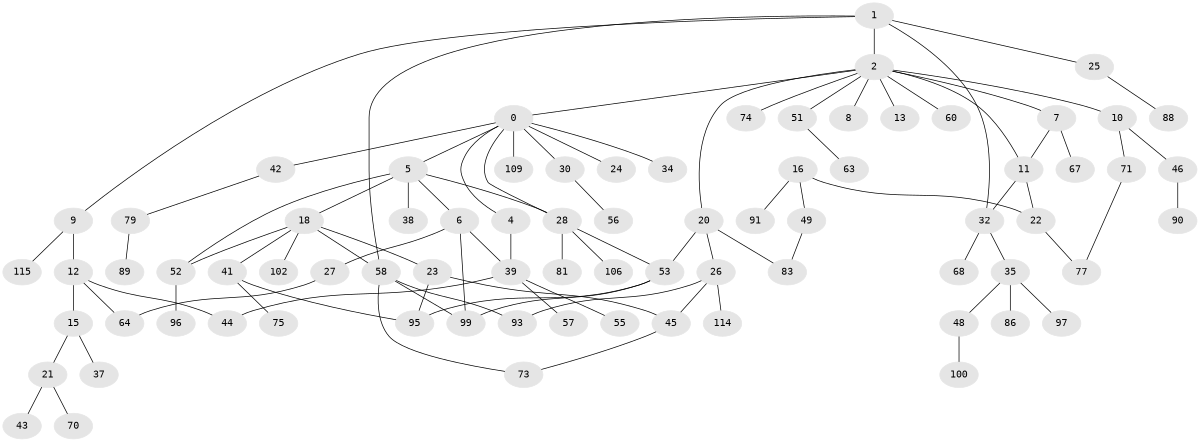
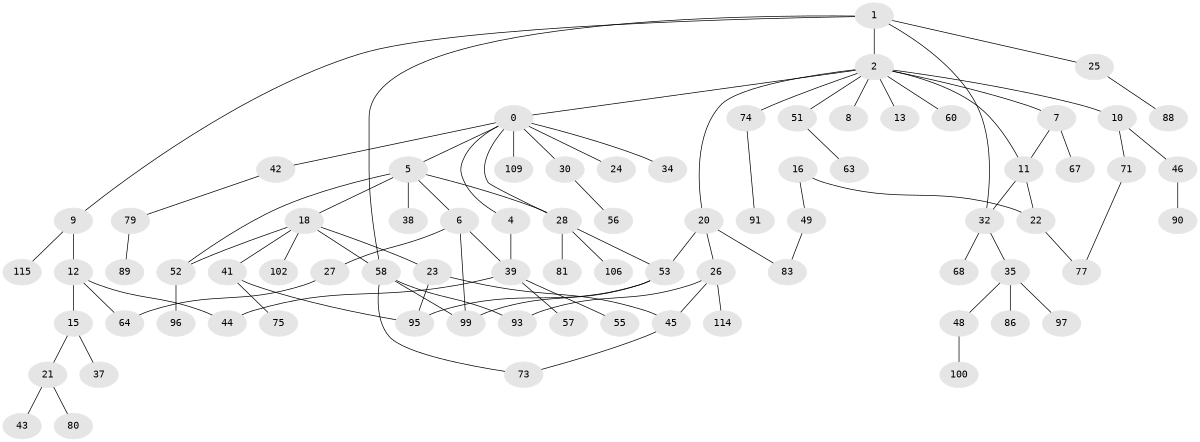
  graph {
    fontname="DejaVu Sans Mono"
    node [color=gray90 fontname="DejaVu Sans Mono" style=filled]
    edge [fontname="DejaVu Sans Mono"]
    1 [super="+105"]
    2 [super="+50"]
    9 [super="+36"]
    25 [super="+87"]
    32 [super="+66"]
    58 [super="+59"]
    n7 [label=0 super="+103"]
    7 [super="+82"]
    8 [super="+104"]
    10 [super="+19"]
    11 [super="+31"]
    13
    20 [super="+70"]
    51
    60
    74
    12 [super="+14"]
    115
    88
    35 [super="+94"]
    68
    99 [super="+108"]
    93
    73
    4
    5 [super="+17"]
    24
    28 [super="+29"]
    30 [super="+54"]
    34
    42 [super="+76"]
    109
    67 [super="+111"]
    46
    71
    22
    26 [super="+62"]
    53 [super="+113"]
    83 [super="+92"]
    63
    91
    39 [super="+47"]
    6 [super="+61"]
    18 [super="+69"]
    38 [super="+55"]
    52 [super="+98"]
    81
    106
    56
    79
    44
    57
    n53 [label=55]
    27 [super="+107"]
    23 [super="+84"]
    41 [super="+72"]
    102
    96
    64
    15 [super="+33"]
    90
    77 [super="+101"]
    16 [super="+40"]
    49 [super="+65"]
    21
    37
    43
-   80 [label=70]
+   80
    45 [super="+110"]
    95 [super="+112"]
    75
    114
    48 [super="+78"]
    86
    97
    100
    89
    1 -- 2
    1 -- 9
    1 -- 25
    1 -- 32
    1 -- 58
    2 -- n7
    2 -- 7
    2 -- 8
    2 -- 10
    2 -- 11
    2 -- 13
    2 -- 20
    2 -- 51
    2 -- 60
    2 -- 74
    9 -- 12
    9 -- 115
    25 -- 88
    32 -- 35
    32 -- 68
    58 -- 99
    58 -- 93
    58 -- 73
    n7 -- 4
    n7 -- 5
    n7 -- 24
    n7 -- 28
    n7 -- 30
    n7 -- 34
    n7 -- 42
    n7 -- 109
    7 -- 11
    7 -- 67
    10 -- 46
    10 -- 71
    11 -- 32
    11 -- 22
    20 -- 26
    20 -- 53
    20 -- 83
    51 -- 63
-   16 -- 91
+   74 -- 91
    12 -- 44
    12 -- 64
    12 -- 15
    35 -- 48
    35 -- 86
    35 -- 97
    4 -- 39
    5 -- 28
    5 -- 6
    5 -- 18
    5 -- 38
    5 -- 52
    28 -- 53
    28 -- 81
    28 -- 106
    30 -- 56
    42 -- 79
    46 -- 90
    71 -- 77
    22 -- 77
    26 -- 93
    26 -- 45
    26 -- 114
    53 -- 99
    53 -- 95
    39 -- 44
    39 -- 57
    39 -- n53
    6 -- 99
    6 -- 39
    6 -- 27
    18 -- 58
    18 -- 52
    18 -- 23
    18 -- 41
    18 -- 102
    52 -- 96
    79 -- 89
    27 -- 64
    23 -- 45
    23 -- 95
    41 -- 95
    41 -- 75
    15 -- 21
    15 -- 37
    16 -- 22
    16 -- 49
    49 -- 83
    21 -- 43
    21 -- 80
    45 -- 73
    48 -- 100
  }
